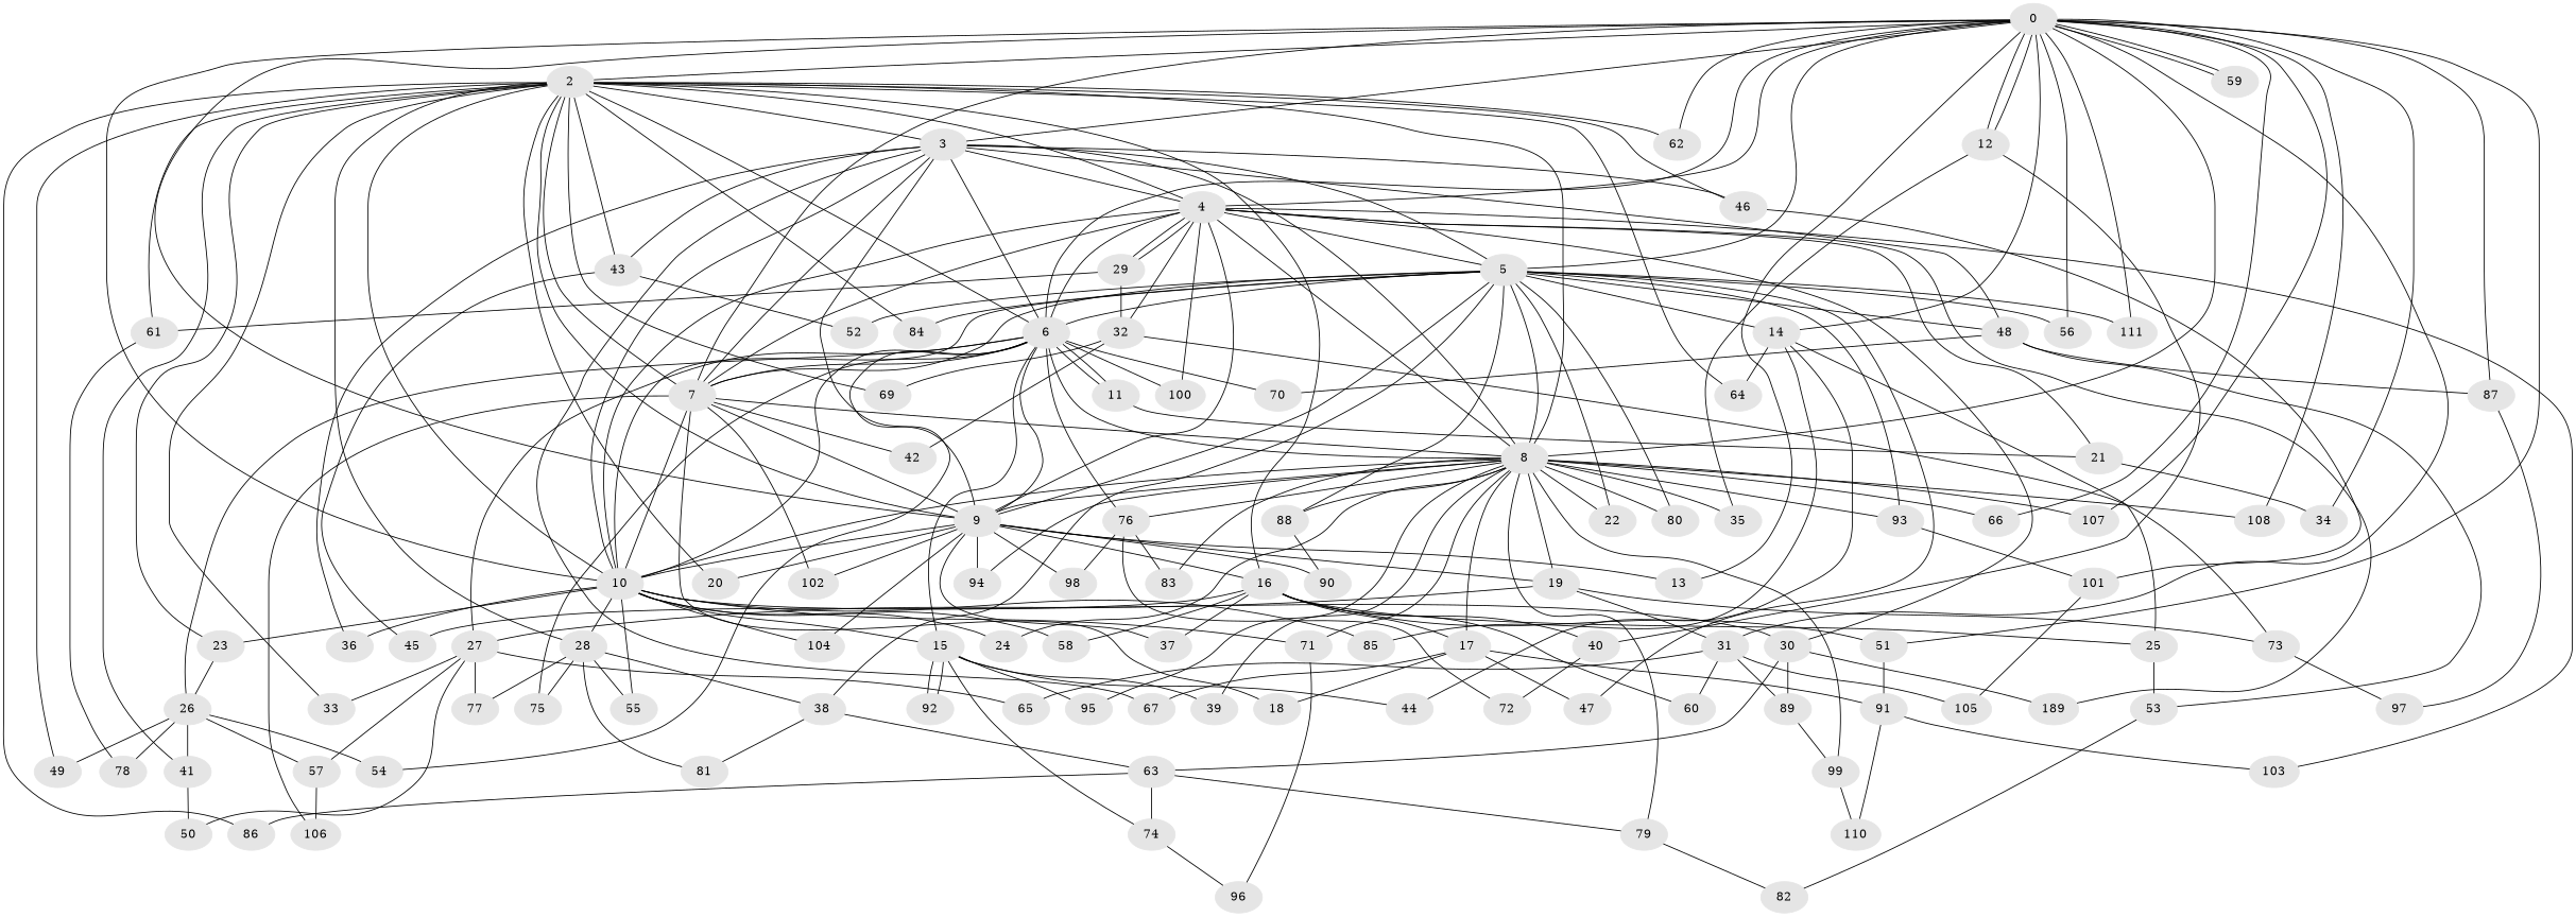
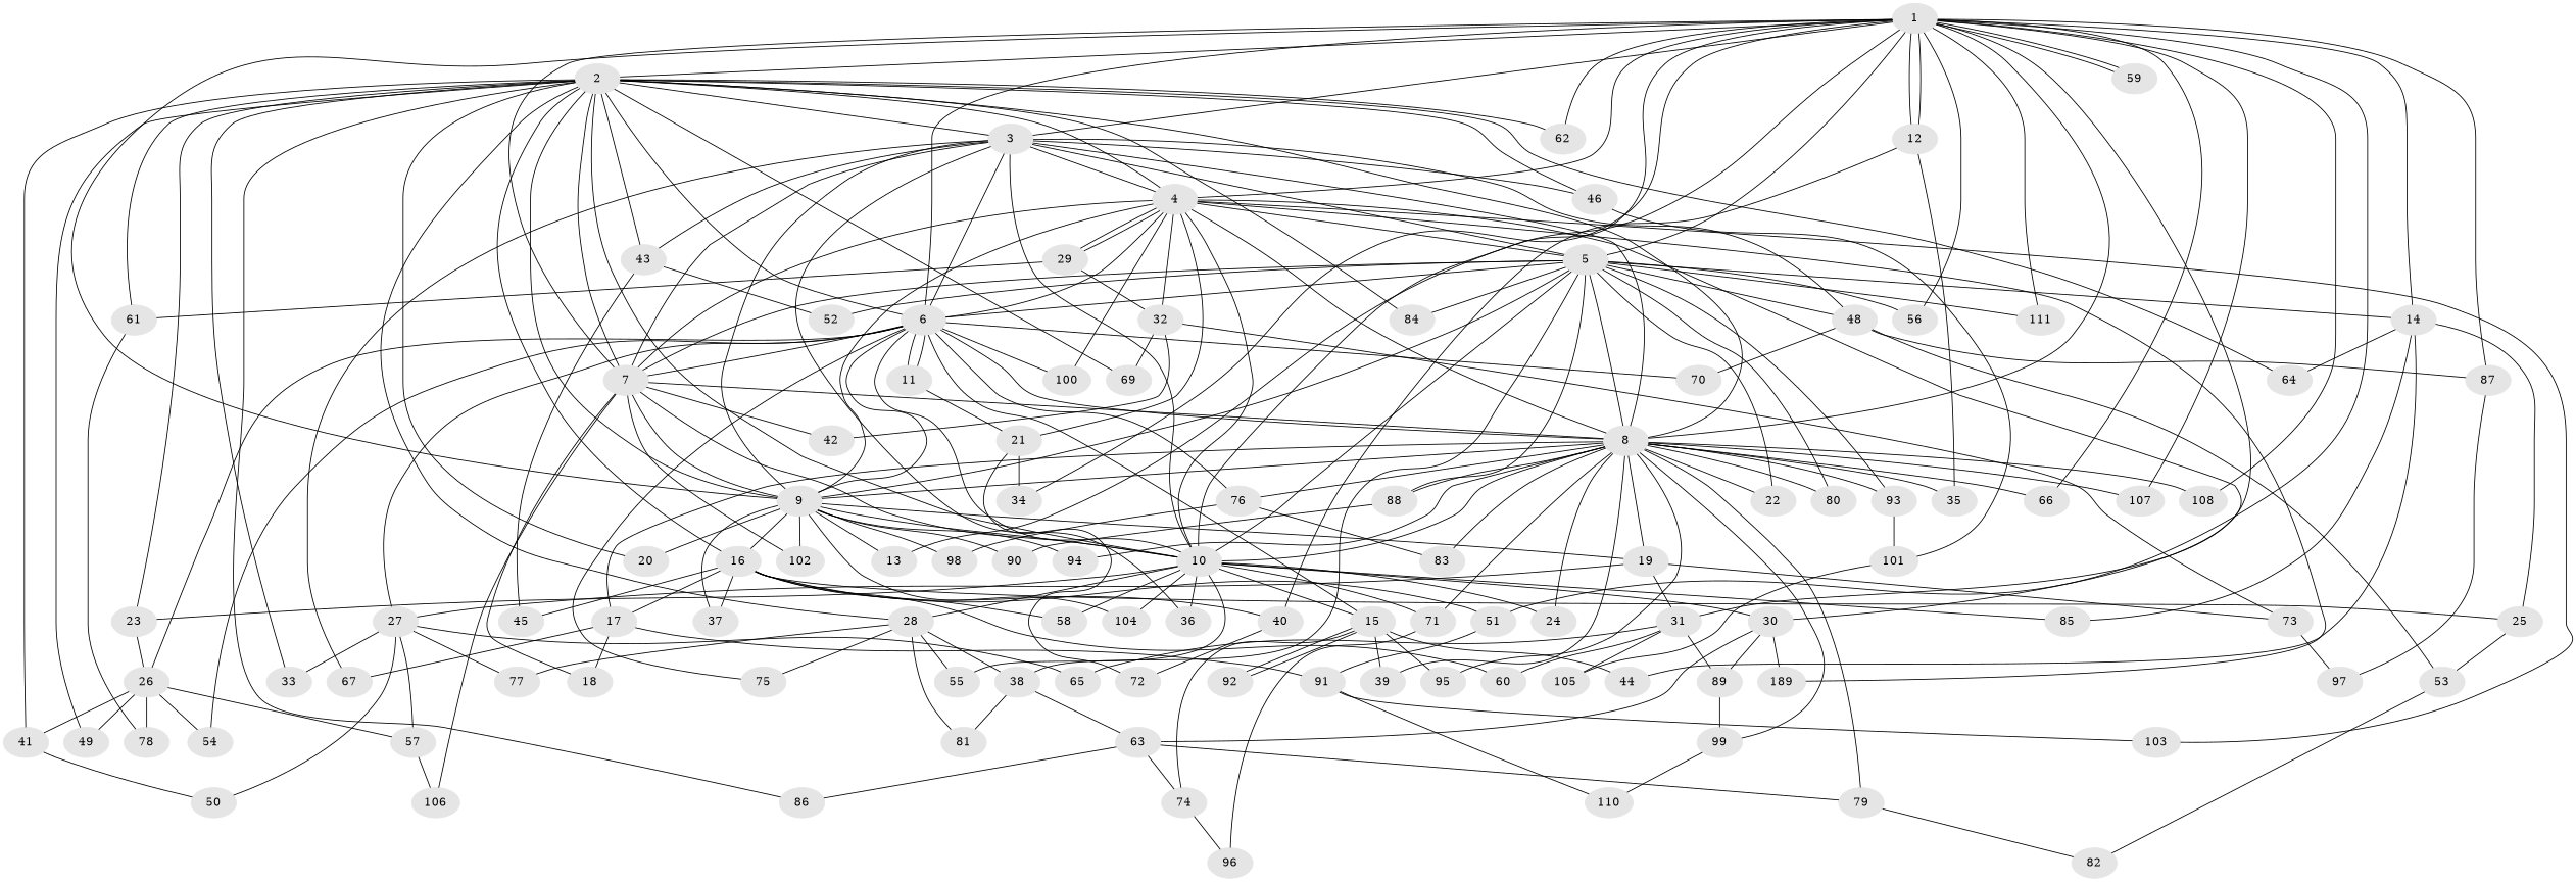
  graph {
    node [color=gray90 style=filled]
-   1 [label=0]
+   1
    2
    3
    4
    5
    6
    7
    8
    9
    10
    12
    13
    14
    31
    34
    51
    56
    59
    62
    66
    87
    107
    108
    111
    16
    20
    23
    28
    33
    41
    43
    46
    49
    61
    64
    69
    84
    86
    36
    48
    67
    21
    29
    30
    32
    100
    103
    n48 [label=189]
    22
    38
-   47
    52
    80
    88
    93
    11
    15
    26
    27
    54
    70
    75
    76
    18
    42
    102
    106
    17
    19
    24
    35
    39
    71
    79
    83
    94
    95
    99
    37
    90
    98
    104
    55
    58
    85
    40
    25
    44
    60
    65
    89
    105
    91
    97
    45
    77
    81
    50
    101
    78
    53
    72
    63
    73
    74
    92
    57
    96
    82
    110
    1 -- 2
    1 -- 3
    1 -- 4
    1 -- 5
    1 -- 6
    1 -- 7
    1 -- 8
    1 -- 9
    1 -- 10
    1 -- 12
    1 -- 12
    1 -- 13
    1 -- 14
    1 -- 31
    1 -- 34
    1 -- 51
    1 -- 56
    1 -- 59
    1 -- 59
    1 -- 62
    1 -- 66
    1 -- 87
    1 -- 107
    1 -- 108
    1 -- 111
    2 -- 3
    2 -- 4
    2 -- 6
    2 -- 7
    2 -- 8
    2 -- 9
    2 -- 10
    2 -- 62
    2 -- 16
    2 -- 20
    2 -- 23
    2 -- 28
    2 -- 33
    2 -- 41
    2 -- 43
    2 -- 46
    2 -- 49
    2 -- 61
    2 -- 64
    2 -- 69
    2 -- 84
    2 -- 86
    3 -- 4
    3 -- 5
    3 -- 6
    3 -- 7
    3 -- 8
    3 -- 9
    3 -- 10
    3 -- 43
    3 -- 46
    3 -- 36
    3 -- 48
    3 -- 67
    4 -- 5
    4 -- 6
    4 -- 7
    4 -- 8
    4 -- 9
    4 -- 10
    4 -- 21
    4 -- 29
    4 -- 29
    4 -- 30
    4 -- 32
    4 -- 100
    4 -- 103
    4 -- n48
    5 -- 6
    5 -- 7
    5 -- 8
    5 -- 9
    5 -- 10
    5 -- 14
    5 -- 56
    5 -- 111
    5 -- 84
    5 -- 48
    5 -- 22
    5 -- 38
-   5 -- 47
    5 -- 52
    5 -- 80
    5 -- 88
    5 -- 93
    6 -- 7
    6 -- 8
    6 -- 9
    6 -- 10
    6 -- 100
    6 -- 11
    6 -- 11
    6 -- 15
    6 -- 26
    6 -- 27
    6 -- 54
    6 -- 70
    6 -- 75
    6 -- 76
    7 -- 8
    7 -- 9
    7 -- 10
    7 -- 18
    7 -- 42
    7 -- 102
    7 -- 106
    8 -- 9
    8 -- 10
    8 -- 66
    8 -- 107
    8 -- 108
    8 -- 22
    8 -- 80
    8 -- 88
    8 -- 93
    8 -- 76
    8 -- 17
    8 -- 19
    8 -- 24
    8 -- 35
    8 -- 39
    8 -- 71
    8 -- 79
    8 -- 83
    8 -- 94
    8 -- 95
    8 -- 99
    9 -- 10
    9 -- 13
    9 -- 16
    9 -- 20
    9 -- 102
    9 -- 19
    9 -- 94
    9 -- 37
    9 -- 90
    9 -- 98
    9 -- 104
    10 -- 23
    10 -- 28
    10 -- 36
    10 -- 30
    10 -- 15
    10 -- 24
    10 -- 71
    10 -- 104
    10 -- 55
    10 -- 58
    10 -- 85
    12 -- 35
    12 -- 40
    14 -- 64
    14 -- 85
    14 -- 25
    14 -- 44
    31 -- 60
    31 -- 65
    31 -- 89
    31 -- 105
    51 -- 91
    87 -- 97
    16 -- 51
    16 -- 17
    16 -- 37
    16 -- 58
    16 -- 40
    16 -- 25
    16 -- 60
    16 -- 45
    23 -- 26
    28 -- 38
    28 -- 75
    28 -- 55
    28 -- 77
    28 -- 81
    41 -- 50
    43 -- 52
    43 -- 45
    46 -- 101
    61 -- 78
    48 -- 87
    48 -- 70
    48 -- 53
    21 -- 34
-   76 -- 72
+   21 -- 72
    29 -- 61
    29 -- 32
    30 -- n48
    30 -- 89
    30 -- 63
    32 -- 69
    32 -- 42
    32 -- 73
    38 -- 81
    38 -- 63
    88 -- 90
    93 -- 101
    11 -- 21
    15 -- 39
    15 -- 95
    15 -- 44
    15 -- 74
    15 -- 92
    15 -- 92
    26 -- 41
    26 -- 49
    26 -- 54
    26 -- 78
    26 -- 57
    27 -- 33
    27 -- 65
    27 -- 77
    27 -- 50
    27 -- 57
    76 -- 83
    76 -- 98
    17 -- 67
-   17 -- 47
    17 -- 18
    17 -- 91
    19 -- 31
    19 -- 27
    19 -- 73
    71 -- 96
    79 -- 82
    99 -- 110
    40 -- 72
    25 -- 53
    89 -- 99
    91 -- 103
    91 -- 110
    101 -- 105
    53 -- 82
    63 -- 86
    63 -- 79
    63 -- 74
    73 -- 97
    74 -- 96
    57 -- 106
  }
